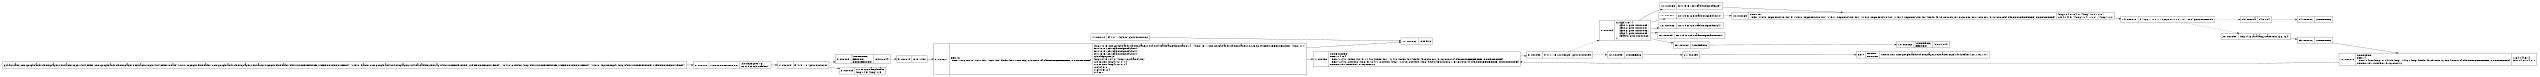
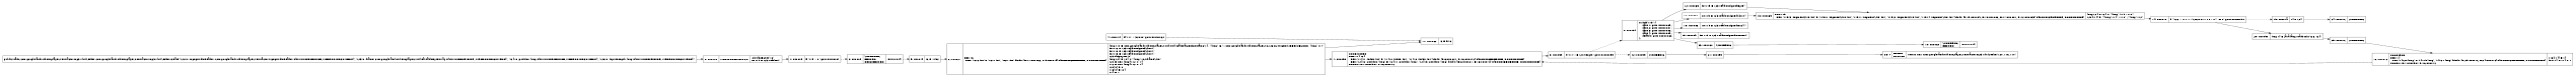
  digraph {
    rankdir=LR
    node [shape=record]
    n1 [label="{0\:\ 0x0000|MTH_ENTER_BLOCK\l|r23.skipBytes(10)\lint r15 = r23.readInt()\l}"]
    n2 [label="{1\:\ 0x000b|if (r15 \> 0) goto L_0x000f\l}"]
    n3 [label="{2\:\ 0x000d|SYNTHETIC\lRETURN\lORIG_RETURN\l|return null\l}"]
-   n4 [label="{3\:\ 0x000f|r17 = r22.sampleRate\llong r4 = (long) r15\l}"]
    n5 [label="{5\:\ 0x001f|r6 = 1152\l}"]
    n6 [label="{4\:\ 0x001d|if (r17 \< 32000) goto L_0x0062\l}"]
    n7 [label="{11\:\ 0x0062|r6 = 576\l}"]
    n8 [label="{6\:\ 0x0021|PHI: r6 \l  PHI: (r6v2 int) = (r6v1 int), (r6v7 int) binds: [B:11:0x0062, B:5:0x001f] A[DONT_GENERATE, DONT_INLINE]\l|long r10 = com.google.android.exoplayer2.util.Util.scaleLargeTimestamp(r4, ((long) r6) * com.google.android.exoplayer2.C1260C.MICROS_PER_SECOND, (long) r17)\lint r12 = r23.readUnsignedShort()\lint r18 = r23.readUnsignedShort()\lint r13 = r23.readUnsignedShort()\lr23.skipBytes(2)\llong r24 = r24 + ((long) r22.frameSize)\lr20 = new long[(r12 + 1)]\lr16 = new long[(r12 + 1)]\lr20[0] = 0\lr16[0] = r24\lr14 = 1\l}"]
    n9 [label="{7\:\ 0x0058|LOOP_START\lPHI: r14 r24 \l  PHI: (r14v1 'index' int) = (r14v0 'index' int), (r14v2 'index' int) binds: [B:6:0x0021, B:16:0x007c] A[DONT_GENERATE, DONT_INLINE]\l  PHI: (r24v2 'position' long) = (r24v1 'position' long), (r24v3 'position' long) binds: [B:6:0x0021, B:16:0x007c] A[DONT_GENERATE, DONT_INLINE]\lLOOP:0: B:7:0x0058\-\>B:16:0x007c\l}"]
    n10 [label="{8\:\ 0x005b|if (r14 \>= r20.length) goto L_0x0099\l}"]
    n11 [label="{9\:\ 0x005d|switch(r13) \{\l    case 1: goto L_0x0065;\l    case 2: goto L_0x0081;\l    case 3: goto L_0x0086;\l    case 4: goto L_0x008b;\l    default: goto L_0x0060;\l\}\l}"]
    n12 [label="{22\:\ 0x0099|SYNTHETIC\l}"]
    n13 [label="{12\:\ 0x0065|int r19 = r23.readUnsignedByte()\l}"]
    n14 [label="{17\:\ 0x0081|int r19 = r23.readUnsignedShort()\l}"]
    n15 [label="{18\:\ 0x0086|int r19 = r23.readUnsignedInt24()\l}"]
    n16 [label="{19\:\ 0x008b|int r19 = r23.readUnsignedIntToInt()\l}"]
    n17 [label="{23\:\ 0x0060|SYNTHETIC\l}"]
    n18 [label="{21\:\ 0x0099}"]
    n19 [label="{13\:\ 0x0069|PHI: r19 \l  PHI: (r19v3 'segmentSize' int) = (r19v0 'segmentSize' int), (r19v1 'segmentSize' int), (r19v2 'segmentSize' int), (r19v4 'segmentSize' int) binds: [B:19:0x008b, B:18:0x0086, B:17:0x0081, B:12:0x0065] A[DONT_GENERATE, DONT_INLINE]\l|long r24 = r24 + ((long) (r19 * r18))\lr20[r14] = (((long) r14) * r10) \/ ((long) r12)\l}"]
    n20 [label="{10\:\ 0x0060|SYNTHETIC\lRETURN\l|return null\l}"]
    n21 [label="{14\:\ 0x0078|if ((r26 \> \-1 ? 1 : (r26 == \-1 ? 0 : \-1)) != 0) goto L_0x0090\l}"]
    n22 [label="{15\:\ 0x007a|r4 = r24\l}"]
    n23 [label="{20\:\ 0x0090|long r4 = java.lang.Math.min(r26, r24)\l}"]
    n24 [label="{24\:\ 0x007c|SYNTHETIC\l}"]
    n25 [label="{25\:\ 0x007c|SYNTHETIC\l}"]
    n26 [label="{16\:\ 0x007c|LOOP_END\lPHI: r4 \l  PHI: (r4v20 long) = (r4v19 long), (r4v21 long) binds: [B:25:0x007c, B:24:0x007c] A[DONT_GENERATE, DONT_INLINE]\lLOOP:0: B:7:0x0058\-\>B:16:0x007c\l|r16[r14] = r4\lint r14 = r14 + 1\l}"]
    n27 [label="{26\:\ ?|ENTER\lRETURN\l|return new com.google.android.exoplayer2.extractor.mp3.VbriSeeker(r20, r16, r10)\l}"]
    n28 [label="{public static com.google.android.exoplayer2.extractor.mp3.VbriSeeker com.google.android.exoplayer2.extractor.mp3.VbriSeeker.create((r22v0 'mpegAudioHeader' com.google.android.exoplayer2.extractor.MpegAudioHeader A[IMMUTABLE_TYPE, METHOD_ARGUMENT]), (r23v0 'frame' com.google.android.exoplayer2.util.ParsableByteArray A[IMMUTABLE_TYPE, METHOD_ARGUMENT]), (r24v0 'position' long A[IMMUTABLE_TYPE, METHOD_ARGUMENT]), (r26v0 'inputLength' long A[IMMUTABLE_TYPE, METHOD_ARGUMENT])) }"]
    n1 -> n2
    n2 -> n3 [style=dashed]
-   n2 -> n4
    n3 -> n5 [style=dashed]
    n5 -> n8
    n6 -> n7
    n8 -> n7
    n8 -> n9
    n9 -> n10
    n10 -> n11 [style=dashed]
    n10 -> n12 [style=dashed]
    n11 -> n13
    n11 -> n14
    n11 -> n15
    n11 -> n16
    n11 -> n17
    n12 -> n18
    n13 -> n19
    n14 -> n19
    n17 -> n20
    n18 -> n27
    n19 -> n21
    n21 -> n22 [style=dashed]
-   n21 -> n23 [style=dashed]
+   n21 -> n23
    n22 -> n24
    n23 -> n25
    n25 -> n26
    n26 -> n9
    n28 -> n1
  }
